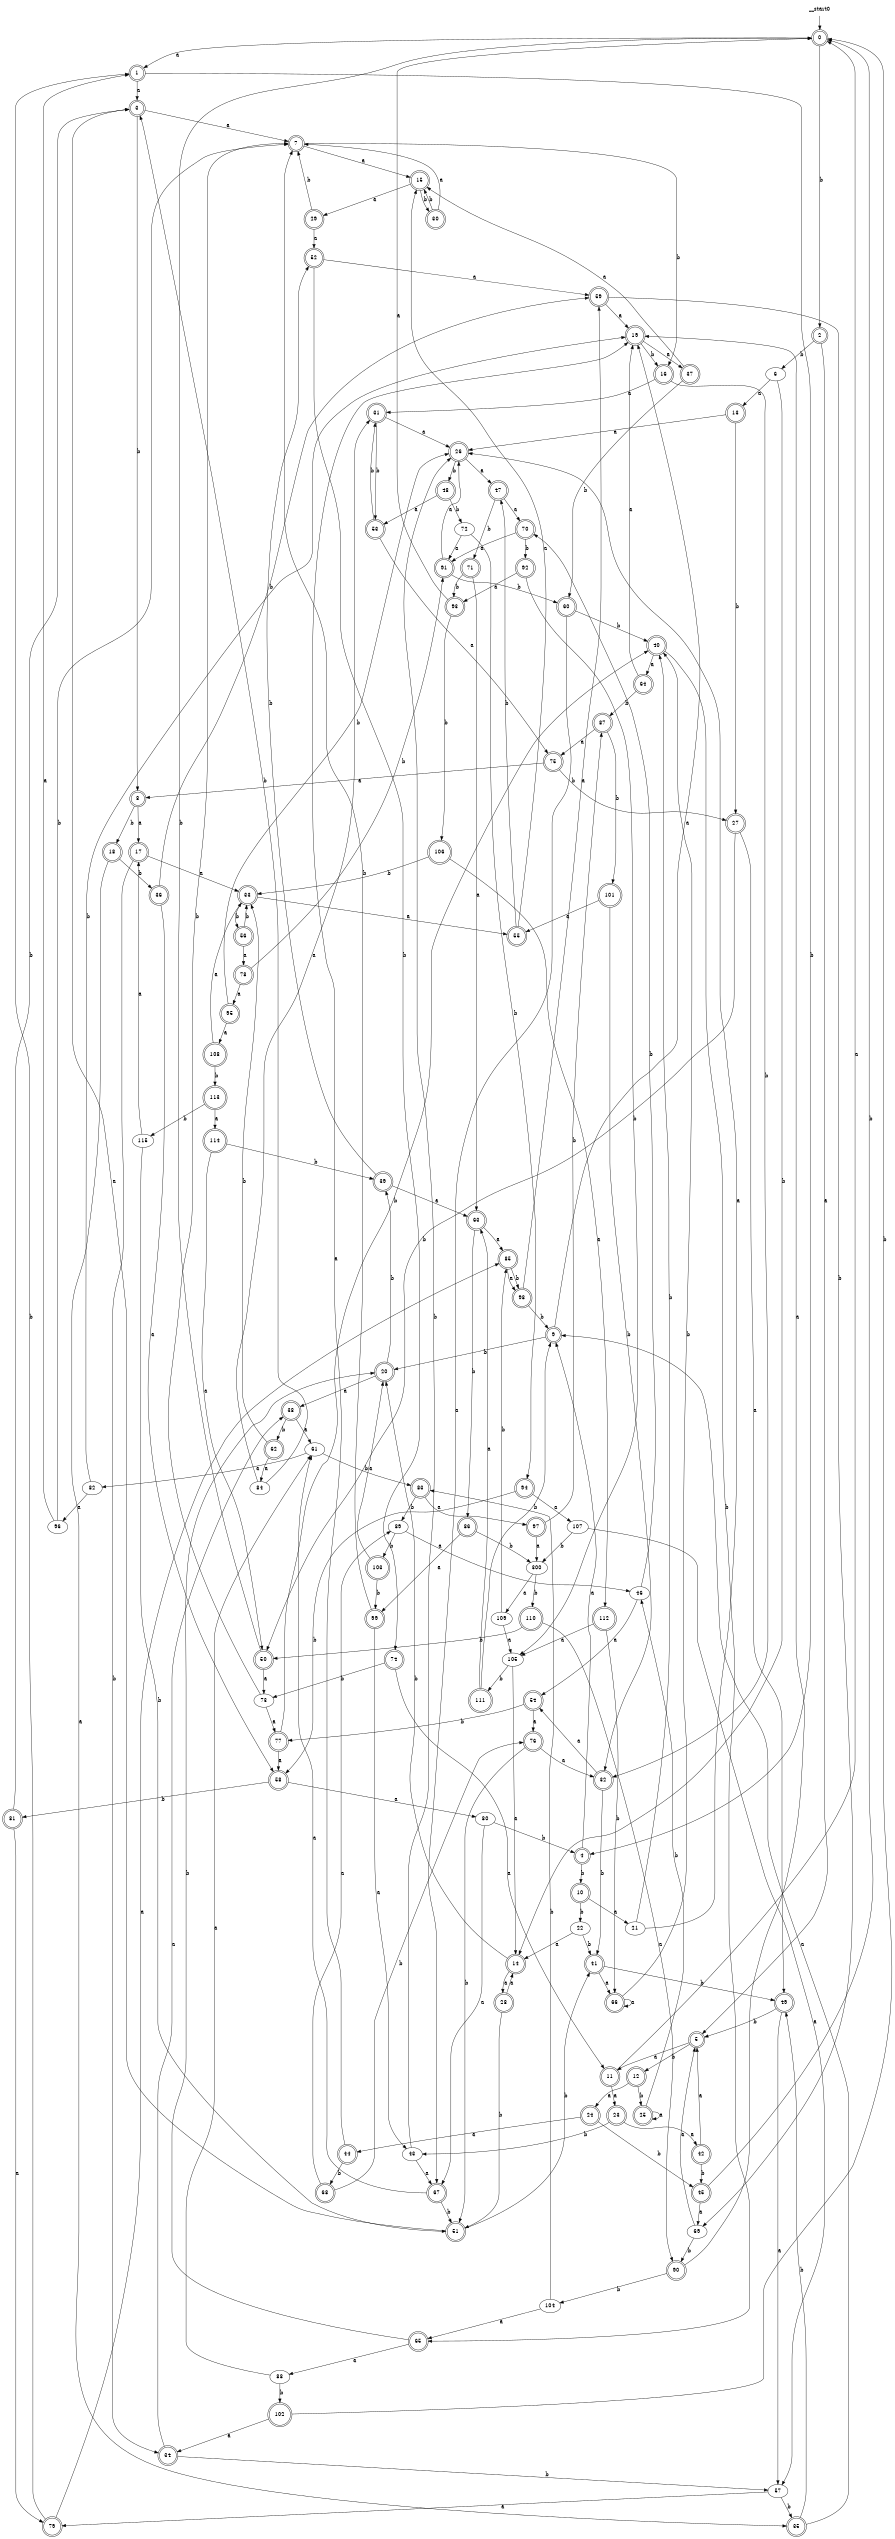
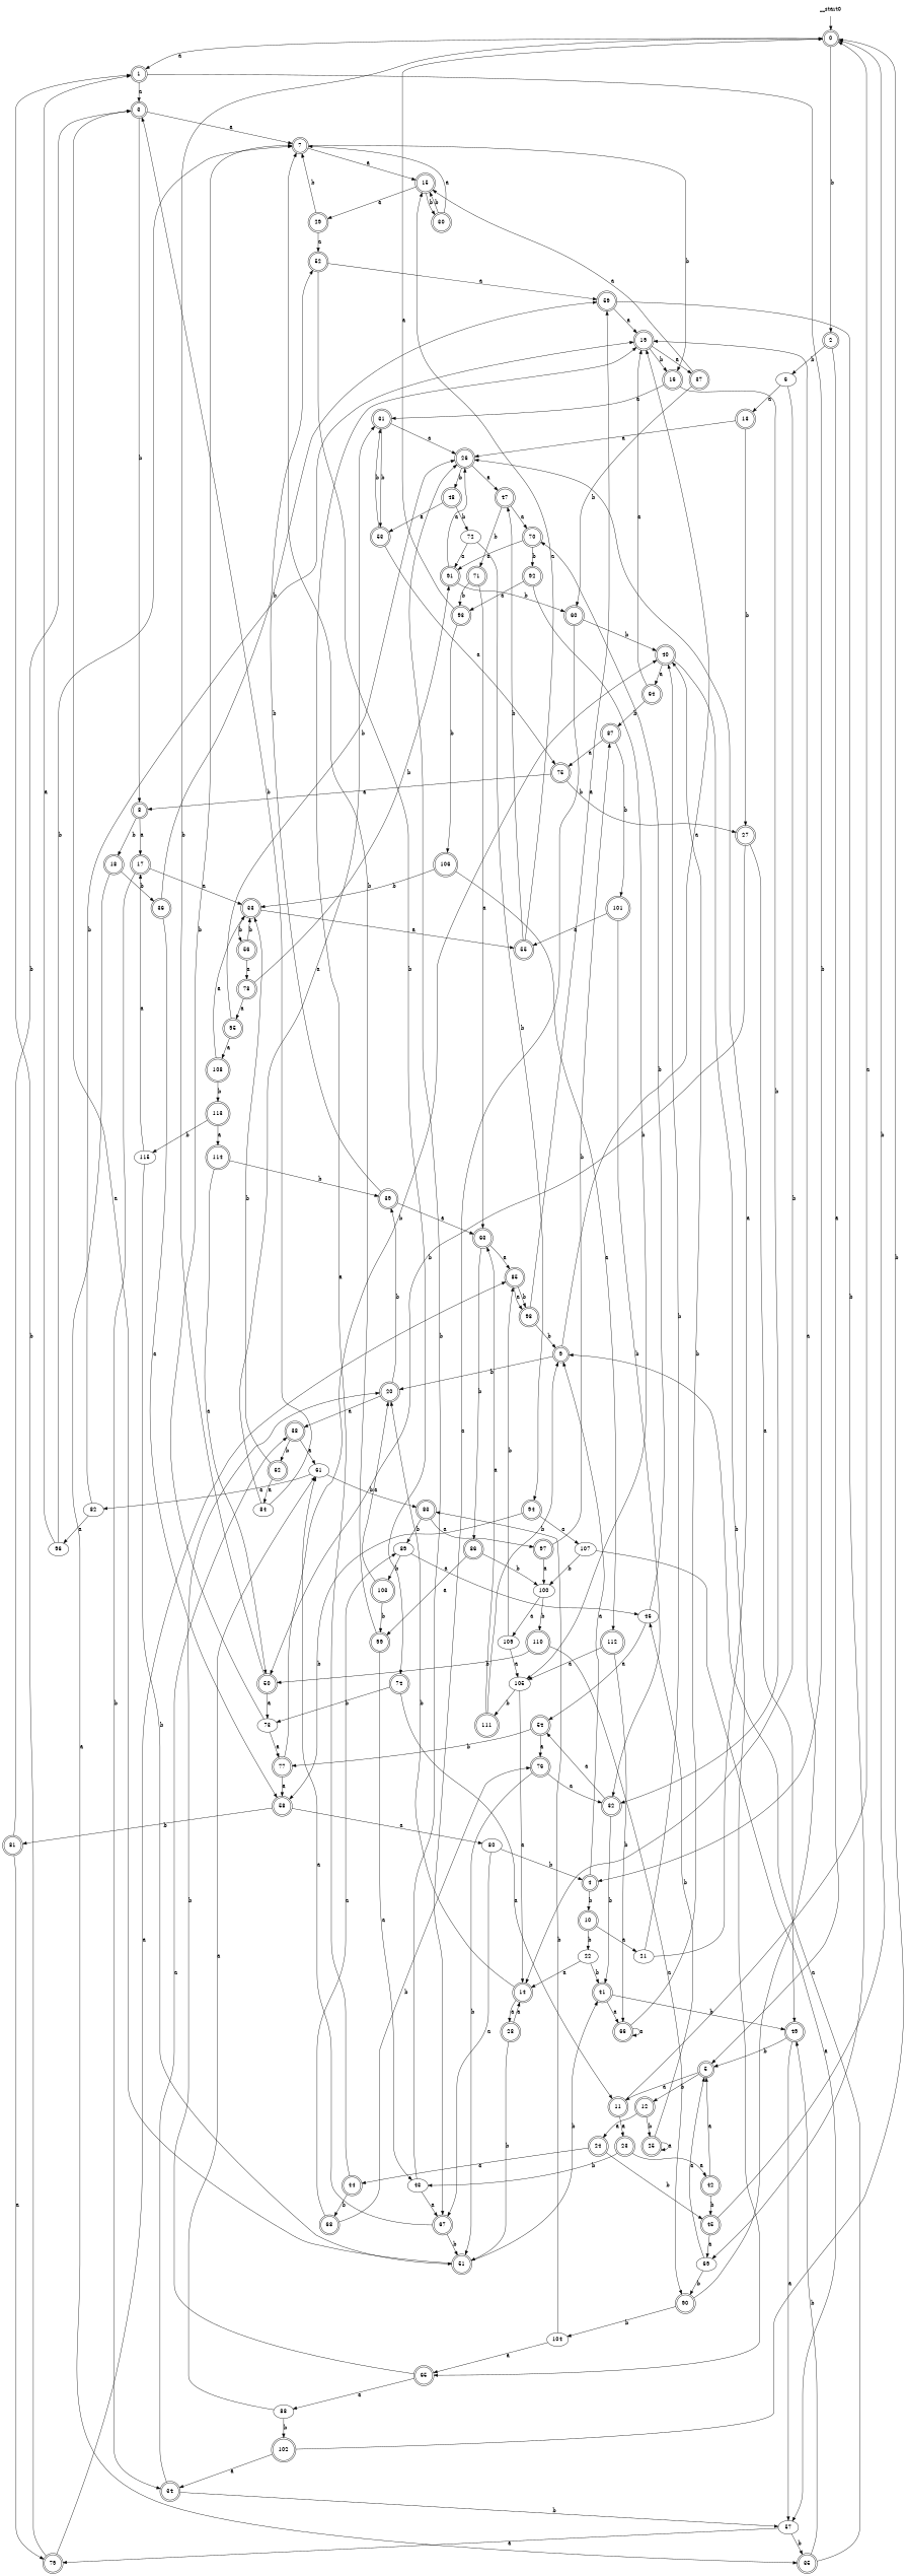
  digraph {
    node [shape=doublecircle]
    __start0 [shape=none]
    0
    1
    2
    3
    4
    5
    6 [shape=""]
    7
    8
    9
    10
    11
    12
    13
    14
    15
    16
    17
    18
    19
    20
    21 [shape=""]
    22 [shape=""]
    23
    24
    25
    26
    27
    28
    29
    30
    31
    32
    33
    34
    35
    36
    37
    38
    39
    40
    41
    42
    43 [shape=""]
    44
    45
    46 [shape=""]
    47
    48
    49
    50
    51
    52
    53
    54
    55
    56
    57 [shape=""]
    58
    59
    60
    61 [shape=""]
    62
    63
    64
    65
    66
    67
    68
    69 [shape=""]
    70
    71
    72 [shape=""]
    73 [shape=""]
    74
    75
    76
    77
    78
    79
    80 [shape=""]
    81
    82 [shape=""]
    83
    84 [shape=""]
    85
    86
    87
    88 [shape=""]
    89 [shape=ellipse]
    90
    91
    92
    93
    94
    95
    96 [shape=""]
    97
    98
    99
-   100 [label=300 shape=""]
+   100 [shape=""]
    101
    102
    103
    104 [shape=""]
    105 [shape=""]
    106
    107 [shape=""]
    108
    109 [shape=""]
    110
    111
    112
    113
    114
    115 [shape=""]
    __start0 -> 0
    0 -> 1 [label=a]
    0 -> 2 [label=b]
    1 -> 3 [label=a]
    1 -> 4 [label=b]
    2 -> 5 [label=a]
    2 -> 6 [label=b]
    3 -> 7 [label=a]
    3 -> 8 [label=b]
    4 -> 9 [label=a]
    4 -> 10 [label=b]
    5 -> 11 [label=a]
    5 -> 12 [label=b]
    6 -> 13 [label=a]
    6 -> 14 [label=b]
    7 -> 15 [label=a]
    7 -> 16 [label=b]
    8 -> 17 [label=a]
    8 -> 18 [label=b]
    9 -> 19 [label=a]
    9 -> 20 [label=b]
    10 -> 21 [label=a]
    10 -> 22 [label=b]
    11 -> 0 [label=a]
    11 -> 23 [label=a]
    12 -> 24 [label=a]
    12 -> 25 [label=b]
    13 -> 26 [label=a]
    13 -> 27 [label=b]
    14 -> 20 [label=b]
    14 -> 28 [label=a]
    15 -> 29 [label=a]
    15 -> 30 [label=b]
    16 -> 31 [label=a]
    16 -> 32 [label=b]
    17 -> 33 [label=a]
    17 -> 34 [label=b]
    18 -> 35 [label=a]
    18 -> 36 [label=b]
    19 -> 16 [label=b]
    19 -> 37 [label=a]
    20 -> 38 [label=a]
    20 -> 39 [label=b]
    21 -> 26 [label=a]
    21 -> 40 [label=b]
    22 -> 14 [label=a]
    22 -> 41 [label=b]
    23 -> 42 [label=a]
    23 -> 43 [label=b]
    24 -> 44 [label=a]
    24 -> 45 [label=b]
    25 -> 25 [label=a]
    25 -> 46 [label=b]
    26 -> 47 [label=a]
    26 -> 48 [label=b]
    27 -> 49 [label=a]
    27 -> 50 [label=b]
    28 -> 14 [label=a]
    28 -> 51 [label=b]
    29 -> 7 [label=b]
    29 -> 52 [label=a]
    30 -> 7 [label=a]
    30 -> 15 [label=b]
    31 -> 26 [label=a]
    31 -> 53 [label=b]
    32 -> 41 [label=b]
    32 -> 54 [label=a]
    33 -> 55 [label=a]
    33 -> 56 [label=b]
    34 -> 38 [label=a]
    34 -> 57 [label=b]
    35 -> 9 [label=a]
    35 -> 49 [label=b]
    36 -> 58 [label=a]
    36 -> 59 [label=b]
    37 -> 15 [label=a]
    37 -> 60 [label=b]
    38 -> 61 [label=a]
    38 -> 62 [label=b]
    39 -> 52 [label=b]
    39 -> 63 [label=a]
    40 -> 64 [label=a]
    40 -> 65 [label=b]
    41 -> 49 [label=b]
    41 -> 66 [label=a]
    42 -> 5 [label=a]
    42 -> 45 [label=b]
    43 -> 26 [label=b]
    43 -> 67 [label=a]
    44 -> 19 [label=a]
    44 -> 68 [label=b]
    45 -> 0 [label=b]
    45 -> 69 [label=a]
    46 -> 54 [label=a]
    46 -> 70 [label=b]
    47 -> 70 [label=a]
    47 -> 71 [label=b]
    48 -> 53 [label=a]
    48 -> 72 [label=b]
    49 -> 5 [label=b]
    49 -> 57 [label=a]
    50 -> 0 [label=b]
    50 -> 73 [label=a]
    51 -> 3 [label=a]
    51 -> 41 [label=b]
    52 -> 59 [label=a]
    52 -> 74 [label=b]
    53 -> 31 [label=b]
    53 -> 75 [label=a]
    54 -> 76 [label=a]
    54 -> 77 [label=b]
    55 -> 15 [label=a]
    55 -> 47 [label=b]
    56 -> 33 [label=b]
    56 -> 78 [label=a]
    57 -> 35 [label=b]
    57 -> 79 [label=a]
    58 -> 80 [label=a]
    58 -> 81 [label=b]
    59 -> 19 [label=a]
    59 -> 69 [label=b]
    60 -> 40 [label=b]
    60 -> 67 [label=a]
    61 -> 82 [label=a]
    61 -> 83 [label=b]
    62 -> 33 [label=b]
    62 -> 84 [label=a]
    63 -> 85 [label=a]
    63 -> 86 [label=b]
    64 -> 19 [label=a]
    64 -> 87 [label=b]
    65 -> 20 [label=b]
    65 -> 88 [label=a]
    66 -> 40 [label=b]
    66 -> 66 [label=a]
    67 -> 51 [label=b]
    67 -> 61 [label=a]
    68 -> 76 [label=b]
    68 -> 89 [label=a]
    69 -> 5 [label=a]
    69 -> 90 [label=b]
    70 -> 91 [label=a]
    70 -> 92 [label=b]
    71 -> 63 [label=a]
    71 -> 93 [label=b]
    72 -> 91 [label=a]
    72 -> 94 [label=b]
    73 -> 7 [label=b]
    73 -> 77 [label=a]
    74 -> 11 [label=a]
    74 -> 73 [label=b]
    75 -> 8 [label=a]
    75 -> 27 [label=b]
    76 -> 32 [label=a]
    76 -> 51 [label=b]
    77 -> 40 [label=b]
    77 -> 58 [label=a]
    78 -> 91 [label=b]
    78 -> 95 [label=a]
    79 -> 1 [label=b]
    79 -> 85 [label=a]
    80 -> 4 [label=b]
    80 -> 67 [label=a]
    81 -> 3 [label=b]
    81 -> 79 [label=a]
    82 -> 19 [label=b]
    82 -> 96 [label=a]
    83 -> 89 [label=b]
    83 -> 97 [label=a]
    84 -> 3 [label=b]
    84 -> 31 [label=a]
    85 -> 98 [label=a]
    85 -> 98 [label=b]
    86 -> 99 [label=a]
    86 -> 100 [label=b]
    87 -> 75 [label=a]
    87 -> 101 [label=b]
    88 -> 61 [label=a]
    88 -> 102 [label=b]
    89 -> 46 [label=a]
    89 -> 103 [label=b]
    90 -> 19 [label=a]
    90 -> 104 [label=b]
    91 -> 26 [label=a]
    91 -> 60 [label=b]
    92 -> 93 [label=a]
    92 -> 105 [label=b]
    93 -> 0 [label=a]
    93 -> 106 [label=b]
    94 -> 58 [label=b]
    94 -> 107 [label=a]
    95 -> 26 [label=b]
    95 -> 108 [label=a]
    96 -> 1 [label=a]
    96 -> 7 [label=b]
    97 -> 87 [label=b]
    97 -> 100 [label=a]
    98 -> 9 [label=b]
    98 -> 59 [label=a]
    99 -> 7 [label=b]
    99 -> 43 [label=a]
    100 -> 109 [label=a]
    100 -> 110 [label=b]
    101 -> 32 [label=b]
    101 -> 55 [label=a]
    102 -> 0 [label=b]
    102 -> 34 [label=a]
    103 -> 20 [label=a]
    103 -> 99 [label=b]
    104 -> 65 [label=a]
    104 -> 83 [label=b]
    105 -> 14 [label=a]
    105 -> 111 [label=b]
    106 -> 33 [label=b]
    106 -> 112 [label=a]
    107 -> 57 [label=a]
    107 -> 100 [label=b]
    108 -> 33 [label=a]
    108 -> 113 [label=b]
    109 -> 85 [label=b]
    109 -> 105 [label=a]
    110 -> 50 [label=b]
    110 -> 90 [label=a]
    111 -> 9 [label=b]
    111 -> 63 [label=a]
    112 -> 66 [label=b]
    112 -> 105 [label=a]
    113 -> 114 [label=a]
    113 -> 115 [label=b]
    114 -> 39 [label=b]
    114 -> 50 [label=a]
    115 -> 17 [label=a]
    115 -> 51 [label=b]
  }
